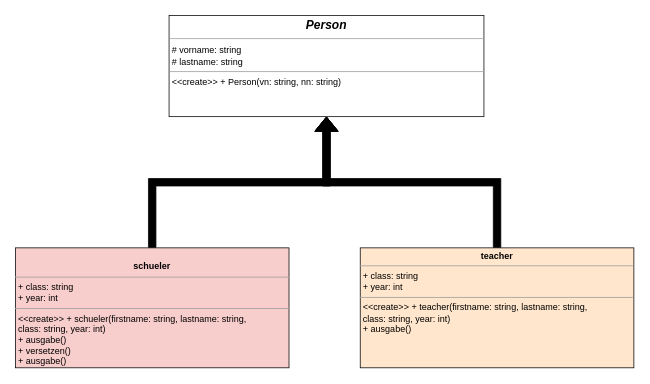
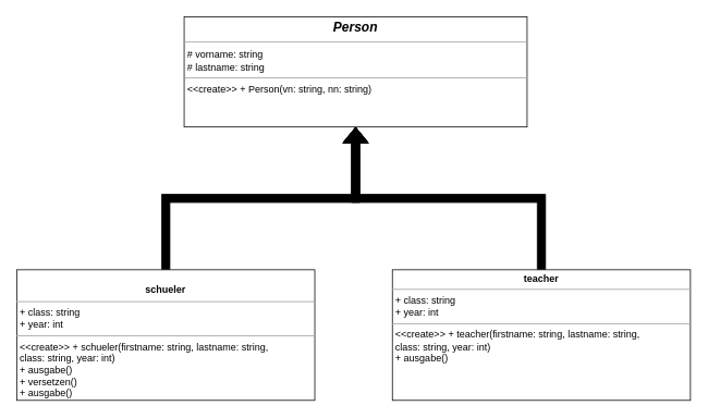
  <mxCell id="0" />
  <mxCell id="1" parent="0" />
  <mxCell id="2" value="&lt;p style=&quot;margin: 4px 0px 0px; text-align: center; font-size: 16px;&quot;&gt;&lt;i style=&quot;&quot;&gt;&lt;b style=&quot;&quot;&gt;&lt;font style=&quot;font-size: 16px;&quot;&gt;Person&lt;/font&gt;&lt;/b&gt;&lt;/i&gt;&lt;/p&gt;&lt;hr style=&quot;font-size: 16px;&quot; size=&quot;1&quot;&gt;&lt;p style=&quot;margin:0px;margin-left:4px;&quot;&gt;# vorname: string&lt;br&gt;# lastname: string&lt;/p&gt;&lt;hr size=&quot;1&quot;&gt;&lt;p style=&quot;margin:0px;margin-left:4px;&quot;&gt;&amp;lt;&amp;lt;create&amp;gt;&amp;gt; + Person(vn: string, nn: string)&lt;br&gt;&lt;br&gt;&lt;/p&gt;" style="verticalAlign=top;align=left;overflow=fill;fontSize=12;fontFamily=Helvetica;html=1;rounded=0;shadow=0;comic=0;labelBackgroundColor=none;strokeWidth=1" parent="1" vertex="1"><mxGeometry x="225" y="20" width="420" height="135" as="geometry" /></mxCell>
  <mxCell id="3" style="edgeStyle=orthogonalEdgeStyle;rounded=0;orthogonalLoop=1;jettySize=auto;html=1;exitX=0.5;exitY=0;exitDx=0;exitDy=0;fontSize=16;shape=flexArrow;strokeColor=#000000;fillColor=#000000;" edge="1" parent="1" source="4" target="2"><mxGeometry relative="1" as="geometry" /></mxCell>
- <mxCell id="4" value="&lt;p style=&quot;margin:0px;margin-top:4px;text-align:center;&quot;&gt;&lt;b&gt;teacher&lt;/b&gt;&lt;/p&gt;&lt;hr size=&quot;1&quot;&gt;&lt;p style=&quot;margin:0px;margin-left:4px;&quot;&gt;+ class: string&lt;br&gt;+ year: int&lt;/p&gt;&lt;hr size=&quot;1&quot;&gt;&lt;p style=&quot;margin:0px;margin-left:4px;&quot;&gt;&amp;lt;&amp;lt;create&amp;gt;&amp;gt; + teacher(firstname: string, lastname: string,&amp;nbsp;&lt;br&gt;class: string, year: int)&lt;br&gt;+ ausgabe()&lt;/p&gt;" style="verticalAlign=top;align=left;overflow=fill;fontSize=12;fontFamily=Helvetica;html=1;rounded=0;shadow=0;comic=0;labelBackgroundColor=none;strokeWidth=1;fillColor=#ffe6cc;" parent="1" vertex="1"><mxGeometry x="480" y="330" width="365" height="160" as="geometry" /></mxCell>
+ <mxCell id="4" value="&lt;p style=&quot;margin:0px;margin-top:4px;text-align:center;&quot;&gt;&lt;b&gt;teacher&lt;/b&gt;&lt;/p&gt;&lt;hr size=&quot;1&quot;&gt;&lt;p style=&quot;margin:0px;margin-left:4px;&quot;&gt;+ class: string&lt;br&gt;+ year: int&lt;/p&gt;&lt;hr size=&quot;1&quot;&gt;&lt;p style=&quot;margin:0px;margin-left:4px;&quot;&gt;&amp;lt;&amp;lt;create&amp;gt;&amp;gt; + teacher(firstname: string, lastname: string,&amp;nbsp;&lt;br&gt;class: string, year: int)&lt;br&gt;+ ausgabe()&lt;/p&gt;" style="verticalAlign=top;align=left;overflow=fill;fontSize=12;fontFamily=Helvetica;html=1;rounded=0;shadow=0;comic=0;labelBackgroundColor=none;strokeWidth=1" parent="1" vertex="1"><mxGeometry x="480" y="330" width="365" height="160" as="geometry" /></mxCell>
  <mxCell id="5" style="edgeStyle=orthogonalEdgeStyle;rounded=0;orthogonalLoop=1;jettySize=auto;html=1;entryX=0.5;entryY=1;entryDx=0;entryDy=0;fontSize=16;shape=flexArrow;fillColor=#000000;" edge="1" parent="1" source="6" target="2"><mxGeometry relative="1" as="geometry" /></mxCell>
- <mxCell id="6" value="&lt;p style=&quot;margin:0px;margin-top:4px;text-align:center;&quot;&gt;&lt;br&gt;&lt;b&gt;schueler&lt;/b&gt;&lt;/p&gt;&lt;hr size=&quot;1&quot;&gt;&lt;p style=&quot;margin:0px;margin-left:4px;&quot;&gt;+ class: string&lt;br&gt;+ year: int&lt;/p&gt;&lt;hr size=&quot;1&quot;&gt;&lt;p style=&quot;margin:0px;margin-left:4px;&quot;&gt;&amp;lt;&amp;lt;create&amp;gt;&amp;gt; + schueler(firstname: string, lastname: string,&lt;br&gt;class: string, year: int)&lt;/p&gt;&lt;p style=&quot;margin:0px;margin-left:4px;&quot;&gt;+ ausgabe()&lt;/p&gt;&lt;p style=&quot;margin:0px;margin-left:4px;&quot;&gt;+ versetzen()&lt;/p&gt;&lt;p style=&quot;margin:0px;margin-left:4px;&quot;&gt;+ ausgabe()&lt;/p&gt;" style="verticalAlign=top;align=left;overflow=fill;fontSize=12;fontFamily=Helvetica;html=1;rounded=0;shadow=0;comic=0;labelBackgroundColor=none;strokeWidth=1;fillColor=#f8cecc;" vertex="1" parent="1"><mxGeometry x="20" y="330" width="365" height="160" as="geometry" /></mxCell>
+ <mxCell id="6" value="&lt;p style=&quot;margin:0px;margin-top:4px;text-align:center;&quot;&gt;&lt;br&gt;&lt;b&gt;schueler&lt;/b&gt;&lt;/p&gt;&lt;hr size=&quot;1&quot;&gt;&lt;p style=&quot;margin:0px;margin-left:4px;&quot;&gt;+ class: string&lt;br&gt;+ year: int&lt;/p&gt;&lt;hr size=&quot;1&quot;&gt;&lt;p style=&quot;margin:0px;margin-left:4px;&quot;&gt;&amp;lt;&amp;lt;create&amp;gt;&amp;gt; + schueler(firstname: string, lastname: string,&lt;br&gt;class: string, year: int)&lt;/p&gt;&lt;p style=&quot;margin:0px;margin-left:4px;&quot;&gt;+ ausgabe()&lt;/p&gt;&lt;p style=&quot;margin:0px;margin-left:4px;&quot;&gt;+ versetzen()&lt;/p&gt;&lt;p style=&quot;margin:0px;margin-left:4px;&quot;&gt;+ ausgabe()&lt;/p&gt;" style="verticalAlign=top;align=left;overflow=fill;fontSize=12;fontFamily=Helvetica;html=1;rounded=0;shadow=0;comic=0;labelBackgroundColor=none;strokeWidth=1" vertex="1" parent="1"><mxGeometry x="20" y="330" width="365" height="160" as="geometry" /></mxCell>
